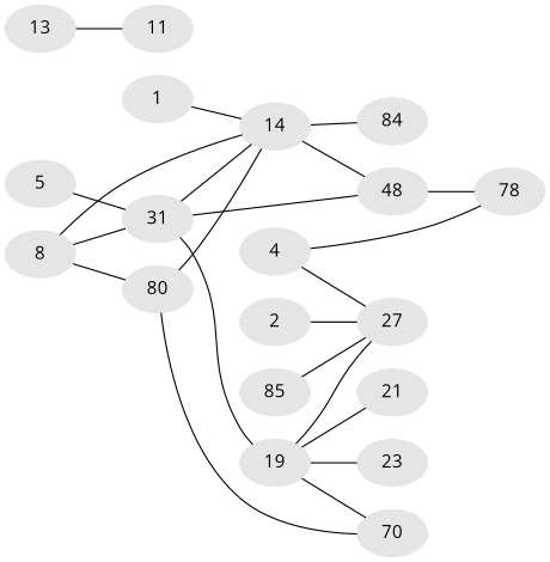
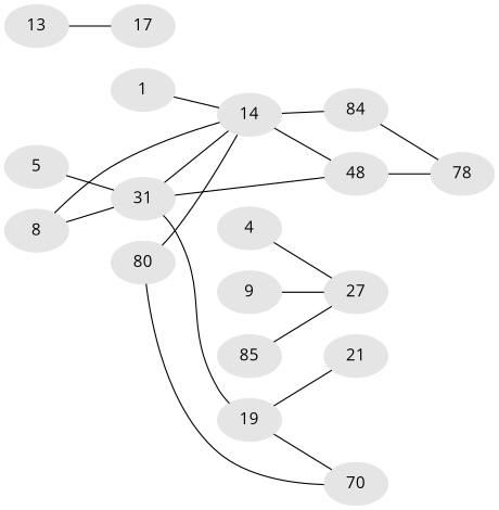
  graph {
    fontname="Open Sans"
    rankdir=LR
    node [color=gray90 fontname="Open Sans" style=filled]
    edge [fontname="Open Sans" weight=1.0]
    1
    14
    n3 [label=48]
    n4 [label=84]
    4
    27
    n7 [label=31]
    5
    19
    8
    n11 [label=80]
    n12 [label=70]
-   9 [label=2]
+   9
    n14 [label=78]
    21
-   23
    13
-   17 [label=11]
+   17
    n19 [label=85]
    1 -- 14 [weight=2.0]
    14 -- n3
    14 -- n4 [weight=2.0]
    n3 -- n14
-   4 -- n14
+   n4 -- n14
    4 -- 27
    n7 -- 14
    n7 -- n3
    n7 -- 19
    5 -- n7
-   19 -- 27 [weight=2.0]
    19 -- n12
    19 -- 21
-   19 -- 23
    8 -- 14
    8 -- n7
-   8 -- n11
    n11 -- 14
    n11 -- n12
    9 -- 27
    13 -- 17
    n19 -- 27
  }
